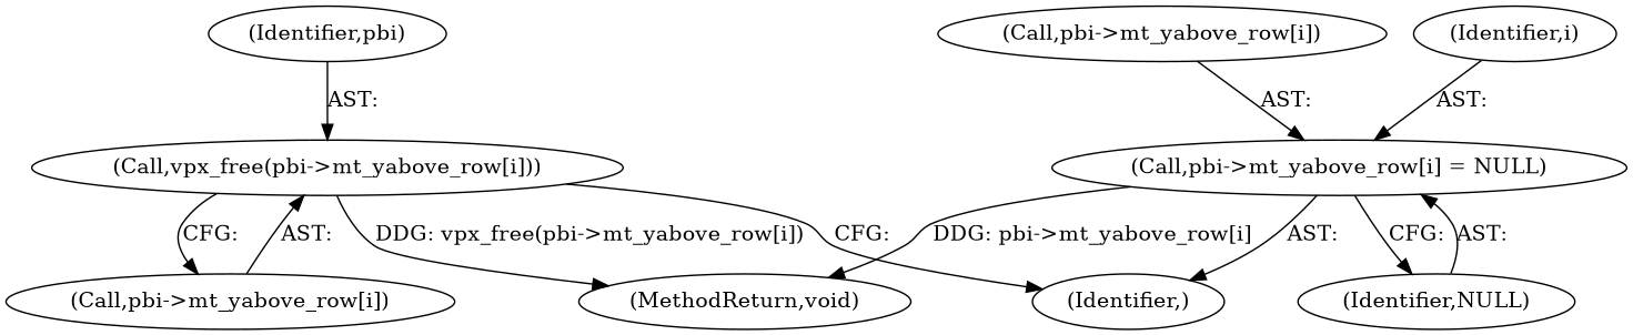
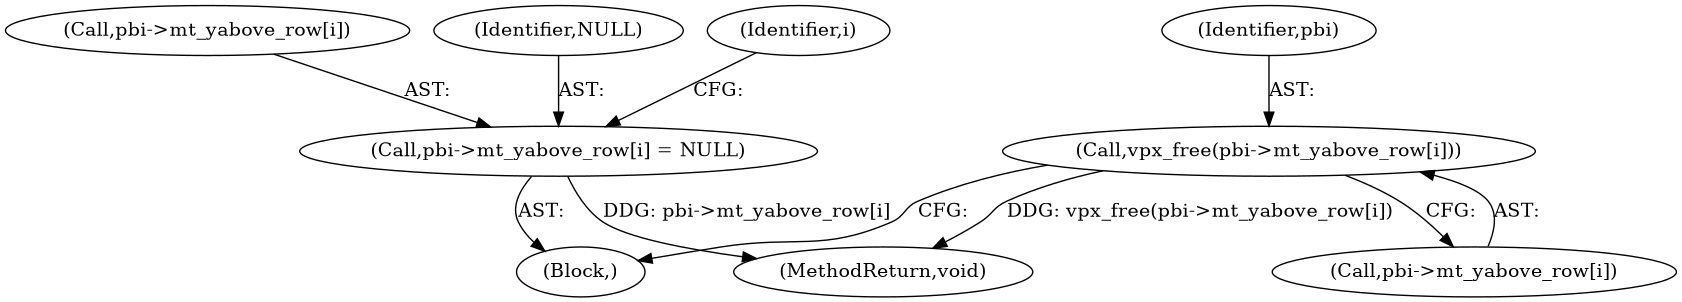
  digraph {
    n1 [label="(Call,vpx_free(pbi->mt_yabove_row[i]))"]
-   n2 [label="(Identifier,)"]
+   n2 [label="(Block,)"]
    n3 [label="(MethodReturn,void)"]
    n4 [label="(Call,pbi->mt_yabove_row[i])"]
    n5 [label="(Call,pbi->mt_yabove_row[i] = NULL)"]
    n6 [label="(Identifier,NULL)"]
    n7 [label="(Identifier,i)"]
    n8 [label="(Identifier,pbi)"]
    n9 [label="(Call,pbi->mt_yabove_row[i])"]
    n1 -> n2 [label="CFG: "]
    n1 -> n3 [label="DDG: vpx_free(pbi->mt_yabove_row[i])"]
    n1 -> n4 [label="CFG: "]
    n4 -> n1 [label="AST: "]
    n5 -> n2 [label="AST: "]
    n5 -> n3 [label="DDG: pbi->mt_yabove_row[i]"]
-   n5 -> n6 [label="CFG: "]
    n6 -> n5 [label="AST: "]
-   n7 -> n5 [label="AST: "]
+   n7 -> n5 [label="CFG: "]
    n8 -> n1 [label="AST: "]
    n9 -> n5 [label="AST: "]
  }
